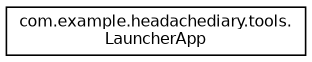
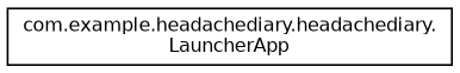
  digraph {
    rankdir=LR
    fontname="DejaVu Sans"
-   n1 [color=black fillcolor=white fontname="DejaVu Sans" fontsize=10 height=0.2 label="com.example.headachediary.tools.\lLauncherApp" shape=record style=filled width=0.4]
+   n1 [color=black fillcolor=white fontname="DejaVu Sans" fontsize=10 height=0.2 label="com.example.headachediary.headachediary.\lLauncherApp" shape=record style=filled width=0.4]
  }
